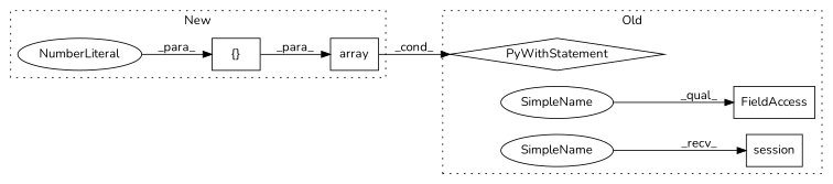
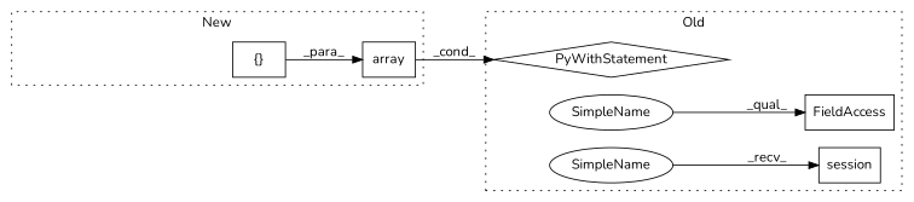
  digraph {
    fontname=Nunito
    rankdir=LR
    node [a=32 fontname=Nunito l=4 s=984 shape=box]
    edge [fontname=Nunito]
    n1 [l=9 label=session s=1127]
    n2 [a=104 l="10,2" label=PyWithStatement s="1112,1136" shape=diamond]
    n3 [a=22 l=10 label=FieldAccess]
    n4 [a=42 label=SimpleName shape=ellipse]
    n5 [a=42 label=SimpleName s=1122 shape=ellipse]
    n6 [a=4 l="1,1" label="{}" s="965,974"]
    n7 [l="6,1" label=array s="948,975"]
-   n8 [a=34 l=3 label=NumberLiteral s=971 shape=ellipse]
    subgraph cluster_1 {
      label=Old
      style=dotted
      n1
      n2
      n3
      n4
      n5
    }
    subgraph cluster_2 {
      label=New
      style=dotted
      n6
      n7
-     n8
    }
    n4 -> n3 [label=_qual_]
    n5 -> n1 [label=_recv_]
    n6 -> n7 [label=_para_]
    n7 -> n2 [label=_cond_]
-   n8 -> n6 [label=_para_]
  }
